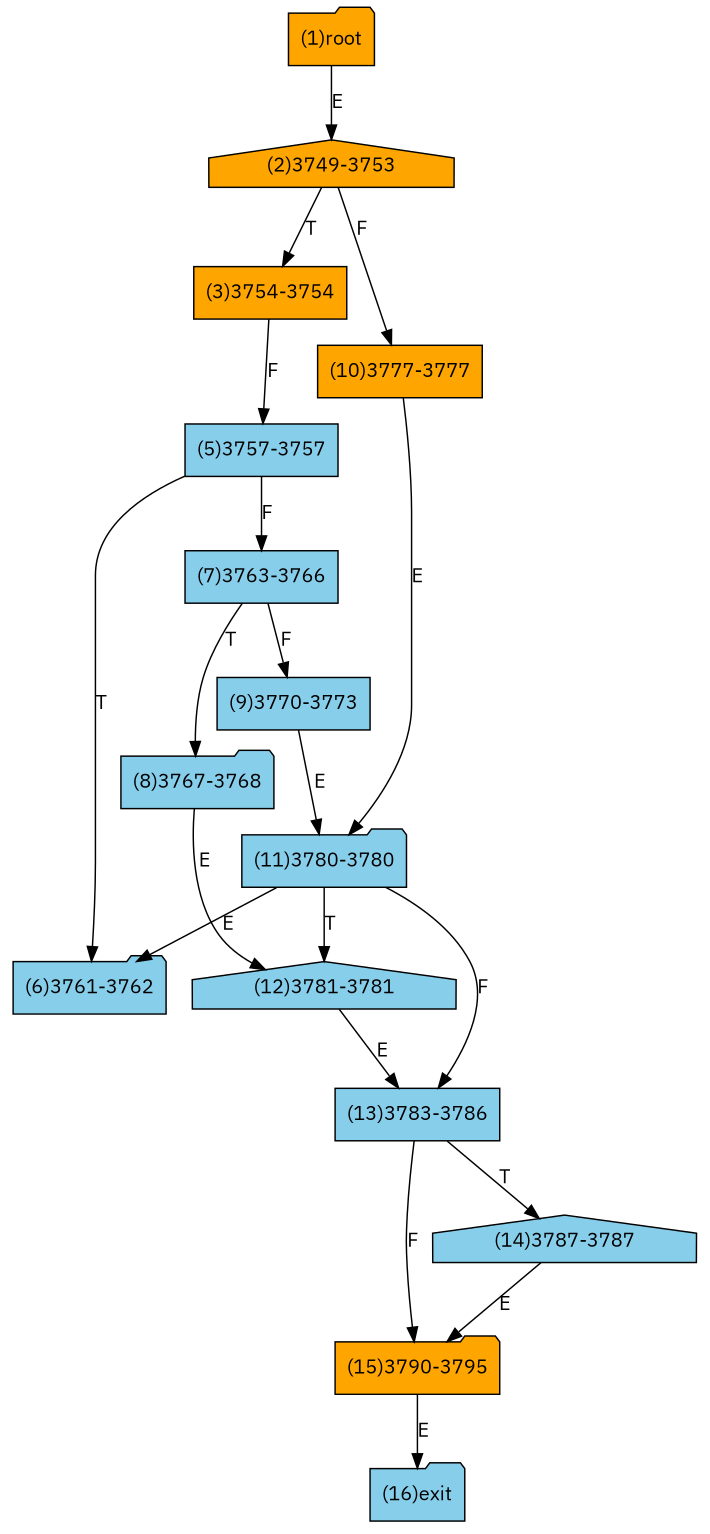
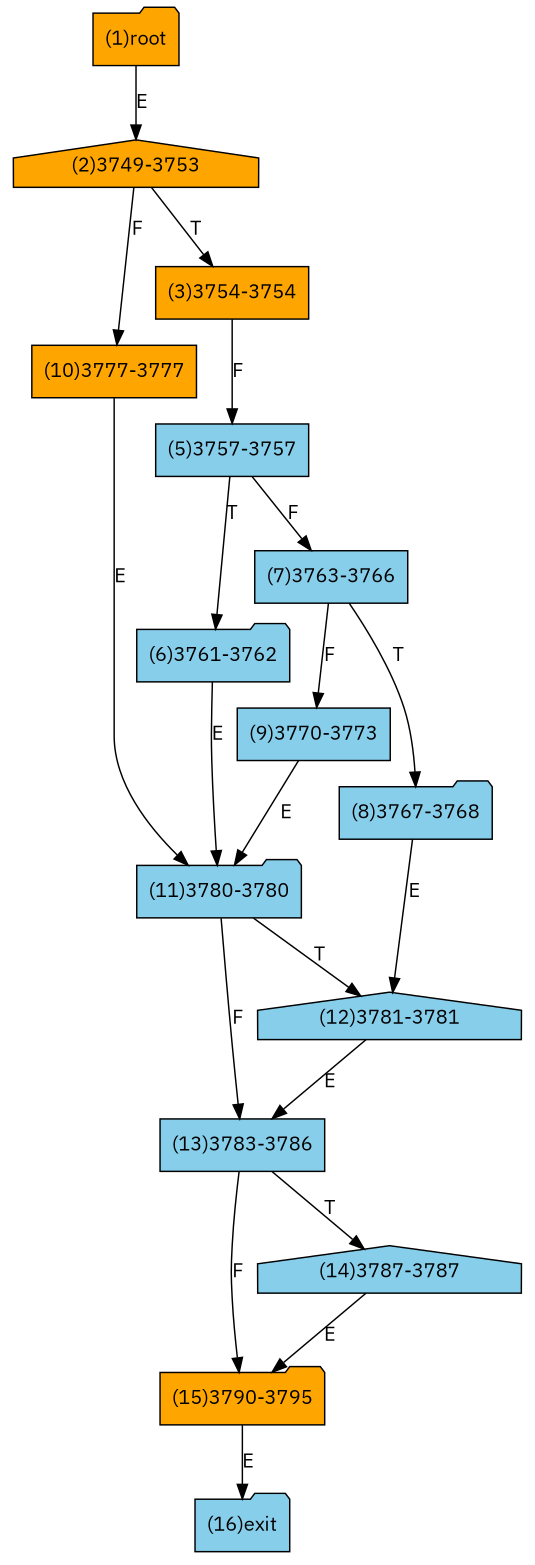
  digraph {
    fontname="IBM Plex Sans"
    node [fillcolor=skyblue fontname="IBM Plex Sans" shape=folder style=filled]
    edge [fontname="IBM Plex Sans"]
    n1 [fillcolor=orange label="(1)root"]
    n2 [fillcolor=orange label="(2)3749-3753" shape=house]
    n3 [fillcolor=orange label="(3)3754-3754" shape=box]
    n4 [fillcolor=orange label="(10)3777-3777" shape=box]
    n5 [label="(5)3757-3757" shape=box]
    n6 [label="(11)3780-3780"]
    n7 [label="(6)3761-3762"]
    n8 [label="(7)3763-3766" shape=box]
    n9 [label="(12)3781-3781" shape=house]
    n10 [label="(13)3783-3786" shape=box]
    n11 [label="(8)3767-3768"]
    n12 [label="(9)3770-3773" shape=box]
    n13 [label="(14)3787-3787" shape=house]
    n14 [fillcolor=orange label="(15)3790-3795"]
    n15 [label="(16)exit"]
    n1 -> n2 [label=E]
    n2 -> n3 [label=T]
    n2 -> n4 [label=F]
    n3 -> n5 [label=F]
    n4 -> n6 [label=E]
    n5 -> n7 [label=T]
    n5 -> n8 [label=F]
    n6 -> n9 [label=T]
    n6 -> n10 [label=F]
-   n6 -> n7 [label=E]
+   n7 -> n6 [label=E]
    n8 -> n11 [label=T]
    n8 -> n12 [label=F]
    n9 -> n10 [label=E]
    n10 -> n13 [label=T]
    n10 -> n14 [label=F]
    n11 -> n9 [label=E]
    n12 -> n6 [label=E]
    n13 -> n14 [label=E]
    n14 -> n15 [label=E]
  }
